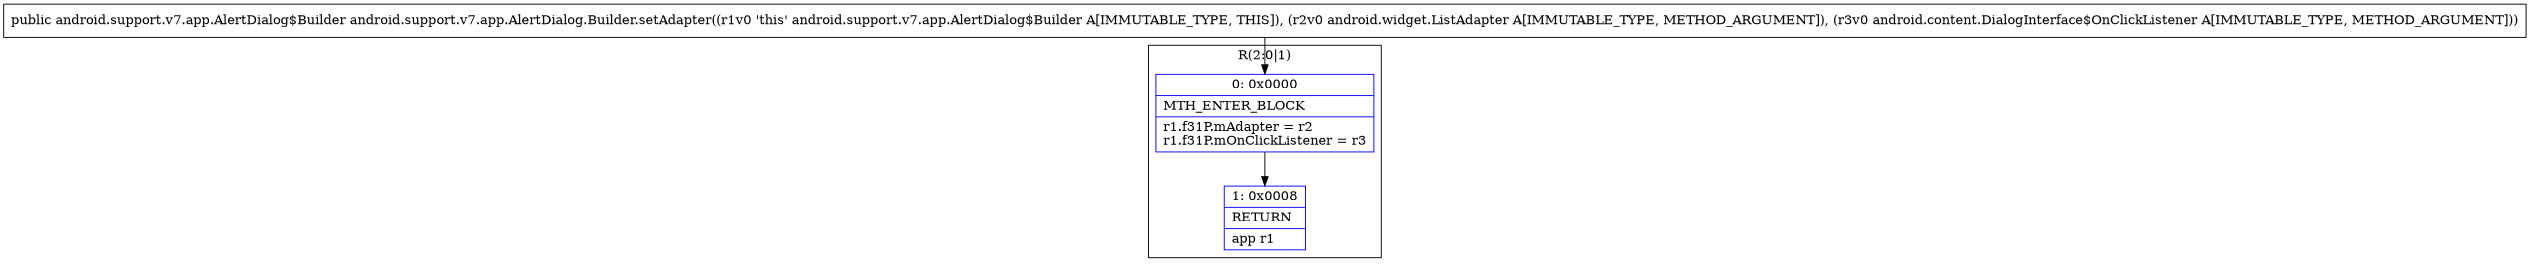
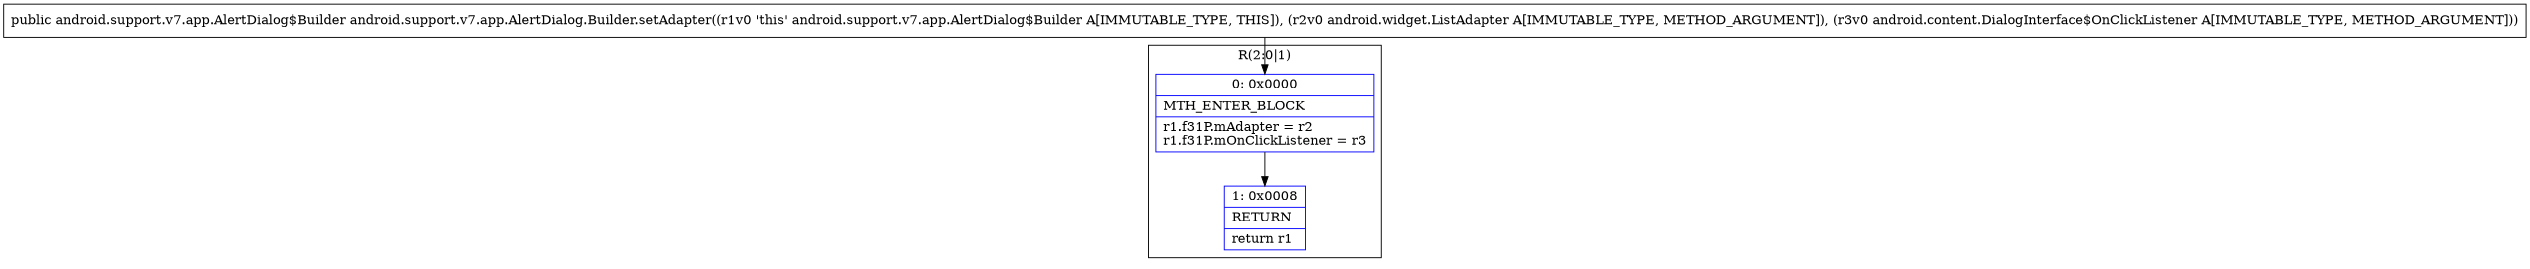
  digraph {
    node [color=blue shape=record]
    n1 [label="{0\:\ 0x0000|MTH_ENTER_BLOCK\l|r1.f31P.mAdapter = r2\lr1.f31P.mOnClickListener = r3\l}"]
-   n2 [label="{1\:\ 0x0008|RETURN\l|app r1\l}"]
+   n2 [label="{1\:\ 0x0008|RETURN\l|return r1\l}"]
    n3 [label="{public android.support.v7.app.AlertDialog$Builder android.support.v7.app.AlertDialog.Builder.setAdapter((r1v0 'this' android.support.v7.app.AlertDialog$Builder A[IMMUTABLE_TYPE, THIS]), (r2v0 android.widget.ListAdapter A[IMMUTABLE_TYPE, METHOD_ARGUMENT]), (r3v0 android.content.DialogInterface$OnClickListener A[IMMUTABLE_TYPE, METHOD_ARGUMENT])) }" color=""]
    subgraph cluster_1 {
      label="R(2:0|1)"
      n1
      n2
    }
    n1 -> n2
    n3 -> n1
  }
